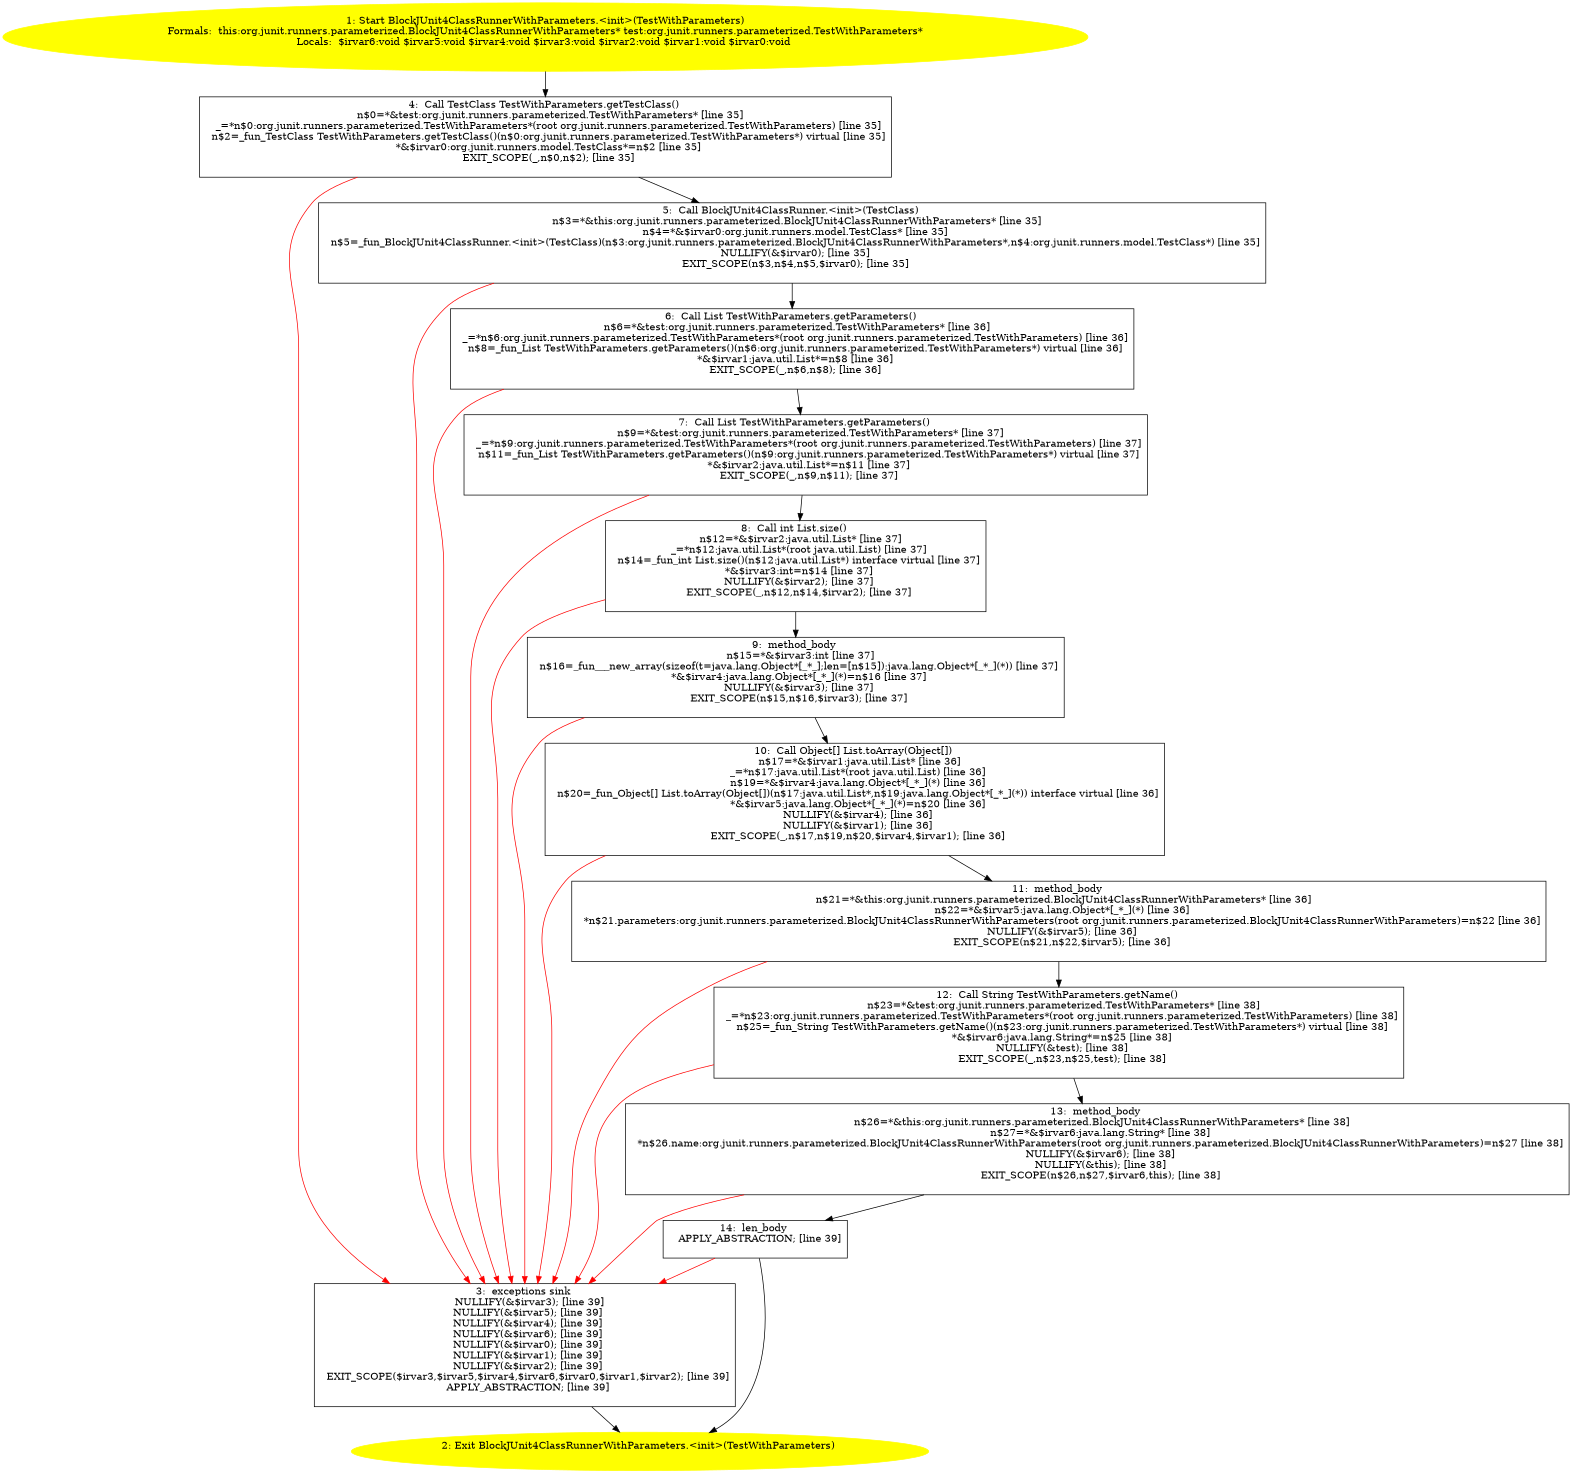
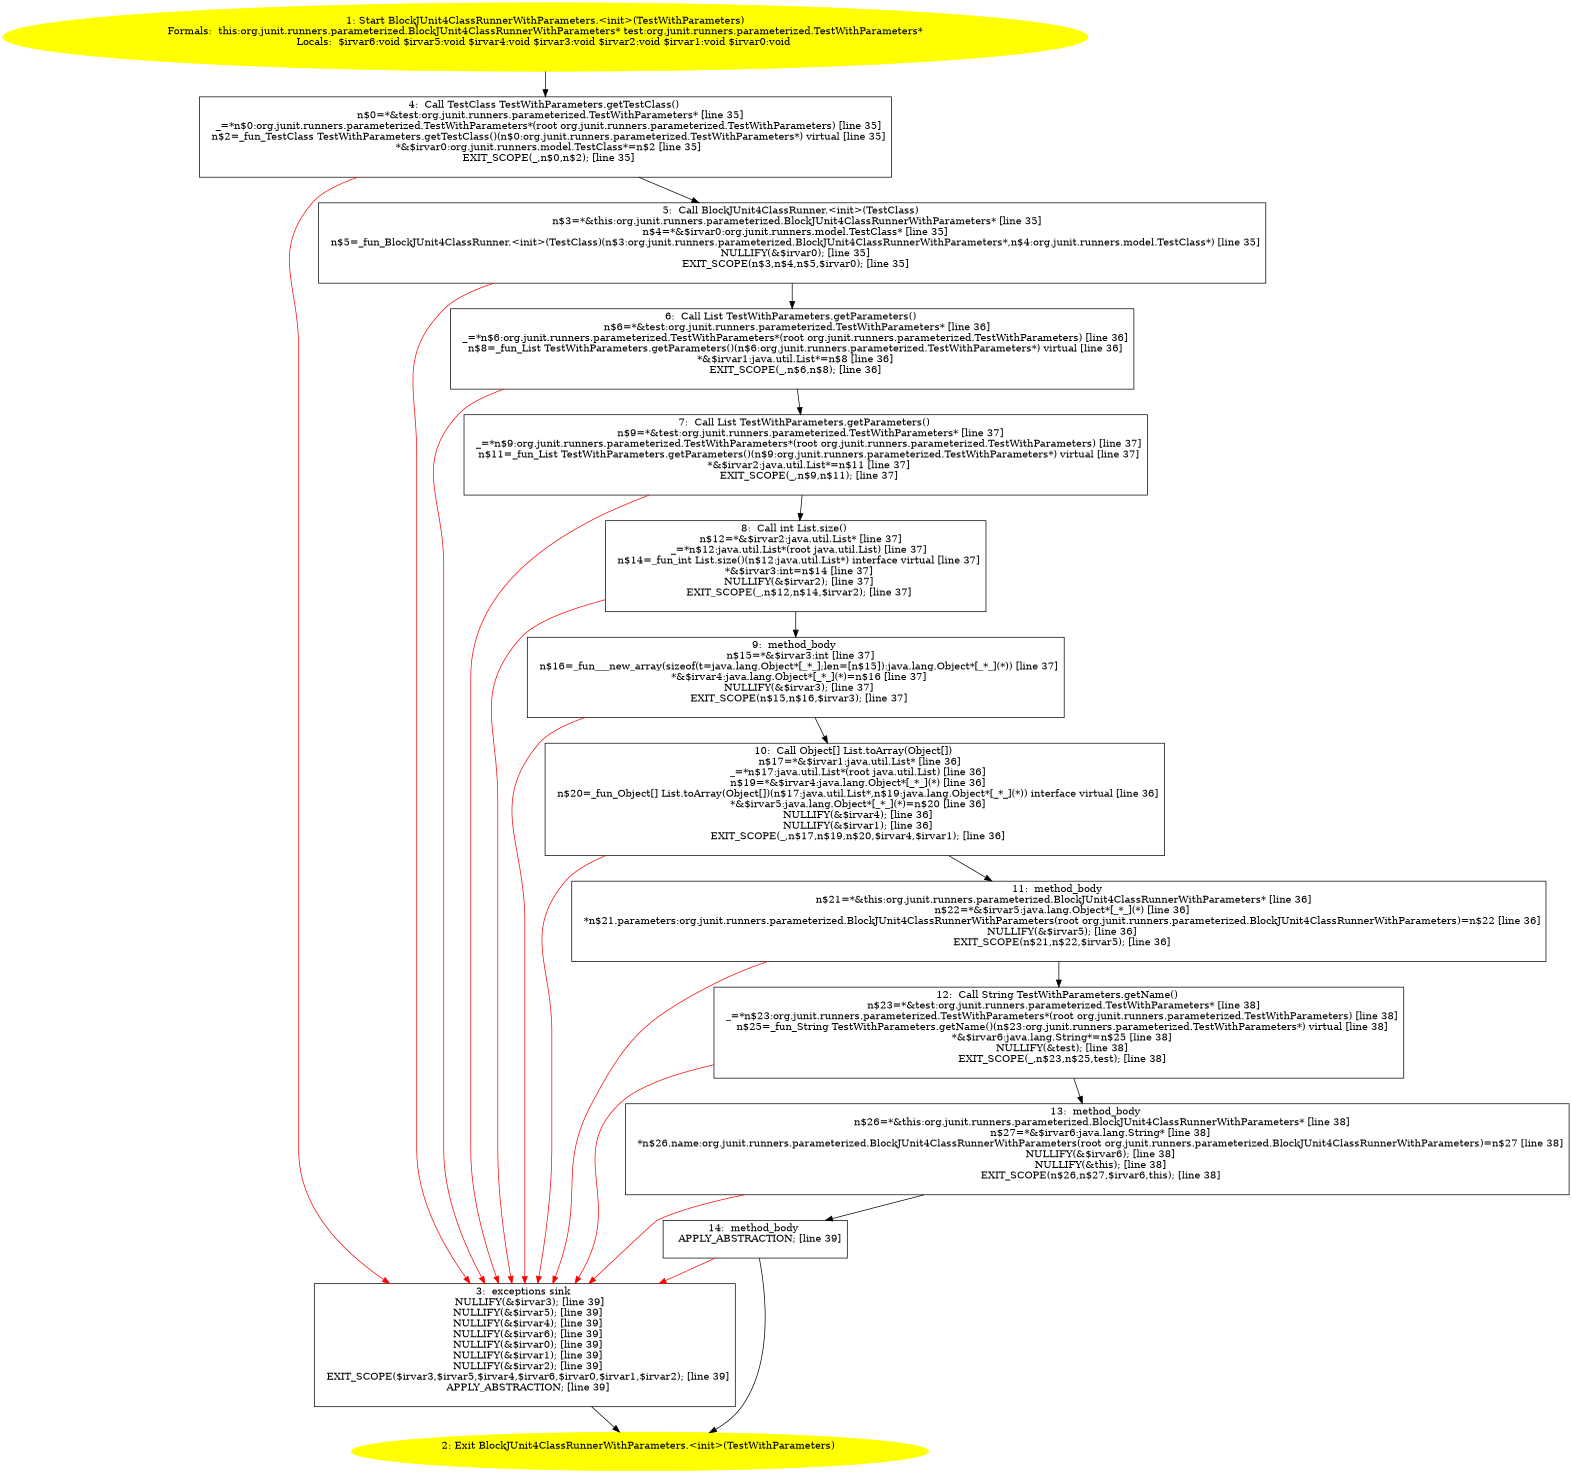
  digraph {
    node [shape=box]
    n1 [color=yellow label="1: Start BlockJUnit4ClassRunnerWithParameters.<init>(TestWithParameters)\nFormals:  this:org.junit.runners.parameterized.BlockJUnit4ClassRunnerWithParameters* test:org.junit.runners.parameterized.TestWithParameters*\nLocals:  $irvar6:void $irvar5:void $irvar4:void $irvar3:void $irvar2:void $irvar1:void $irvar0:void \n  " style=filled shape=""]
    n2 [label="4:  Call TestClass TestWithParameters.getTestClass() \n   n$0=*&test:org.junit.runners.parameterized.TestWithParameters* [line 35]\n  _=*n$0:org.junit.runners.parameterized.TestWithParameters*(root org.junit.runners.parameterized.TestWithParameters) [line 35]\n  n$2=_fun_TestClass TestWithParameters.getTestClass()(n$0:org.junit.runners.parameterized.TestWithParameters*) virtual [line 35]\n  *&$irvar0:org.junit.runners.model.TestClass*=n$2 [line 35]\n  EXIT_SCOPE(_,n$0,n$2); [line 35]\n "]
    n3 [label="3:  exceptions sink \n   NULLIFY(&$irvar3); [line 39]\n  NULLIFY(&$irvar5); [line 39]\n  NULLIFY(&$irvar4); [line 39]\n  NULLIFY(&$irvar6); [line 39]\n  NULLIFY(&$irvar0); [line 39]\n  NULLIFY(&$irvar1); [line 39]\n  NULLIFY(&$irvar2); [line 39]\n  EXIT_SCOPE($irvar3,$irvar5,$irvar4,$irvar6,$irvar0,$irvar1,$irvar2); [line 39]\n  APPLY_ABSTRACTION; [line 39]\n "]
    n4 [label="5:  Call BlockJUnit4ClassRunner.<init>(TestClass) \n   n$3=*&this:org.junit.runners.parameterized.BlockJUnit4ClassRunnerWithParameters* [line 35]\n  n$4=*&$irvar0:org.junit.runners.model.TestClass* [line 35]\n  n$5=_fun_BlockJUnit4ClassRunner.<init>(TestClass)(n$3:org.junit.runners.parameterized.BlockJUnit4ClassRunnerWithParameters*,n$4:org.junit.runners.model.TestClass*) [line 35]\n  NULLIFY(&$irvar0); [line 35]\n  EXIT_SCOPE(n$3,n$4,n$5,$irvar0); [line 35]\n "]
    n5 [color=yellow label="2: Exit BlockJUnit4ClassRunnerWithParameters.<init>(TestWithParameters) \n  " style=filled shape=""]
    n6 [label="6:  Call List TestWithParameters.getParameters() \n   n$6=*&test:org.junit.runners.parameterized.TestWithParameters* [line 36]\n  _=*n$6:org.junit.runners.parameterized.TestWithParameters*(root org.junit.runners.parameterized.TestWithParameters) [line 36]\n  n$8=_fun_List TestWithParameters.getParameters()(n$6:org.junit.runners.parameterized.TestWithParameters*) virtual [line 36]\n  *&$irvar1:java.util.List*=n$8 [line 36]\n  EXIT_SCOPE(_,n$6,n$8); [line 36]\n "]
    n7 [label="7:  Call List TestWithParameters.getParameters() \n   n$9=*&test:org.junit.runners.parameterized.TestWithParameters* [line 37]\n  _=*n$9:org.junit.runners.parameterized.TestWithParameters*(root org.junit.runners.parameterized.TestWithParameters) [line 37]\n  n$11=_fun_List TestWithParameters.getParameters()(n$9:org.junit.runners.parameterized.TestWithParameters*) virtual [line 37]\n  *&$irvar2:java.util.List*=n$11 [line 37]\n  EXIT_SCOPE(_,n$9,n$11); [line 37]\n "]
    n8 [label="8:  Call int List.size() \n   n$12=*&$irvar2:java.util.List* [line 37]\n  _=*n$12:java.util.List*(root java.util.List) [line 37]\n  n$14=_fun_int List.size()(n$12:java.util.List*) interface virtual [line 37]\n  *&$irvar3:int=n$14 [line 37]\n  NULLIFY(&$irvar2); [line 37]\n  EXIT_SCOPE(_,n$12,n$14,$irvar2); [line 37]\n "]
    n9 [label="9:  method_body \n   n$15=*&$irvar3:int [line 37]\n  n$16=_fun___new_array(sizeof(t=java.lang.Object*[_*_];len=[n$15]):java.lang.Object*[_*_](*)) [line 37]\n  *&$irvar4:java.lang.Object*[_*_](*)=n$16 [line 37]\n  NULLIFY(&$irvar3); [line 37]\n  EXIT_SCOPE(n$15,n$16,$irvar3); [line 37]\n "]
    n10 [label="10:  Call Object[] List.toArray(Object[]) \n   n$17=*&$irvar1:java.util.List* [line 36]\n  _=*n$17:java.util.List*(root java.util.List) [line 36]\n  n$19=*&$irvar4:java.lang.Object*[_*_](*) [line 36]\n  n$20=_fun_Object[] List.toArray(Object[])(n$17:java.util.List*,n$19:java.lang.Object*[_*_](*)) interface virtual [line 36]\n  *&$irvar5:java.lang.Object*[_*_](*)=n$20 [line 36]\n  NULLIFY(&$irvar4); [line 36]\n  NULLIFY(&$irvar1); [line 36]\n  EXIT_SCOPE(_,n$17,n$19,n$20,$irvar4,$irvar1); [line 36]\n "]
    n11 [label="11:  method_body \n   n$21=*&this:org.junit.runners.parameterized.BlockJUnit4ClassRunnerWithParameters* [line 36]\n  n$22=*&$irvar5:java.lang.Object*[_*_](*) [line 36]\n  *n$21.parameters:org.junit.runners.parameterized.BlockJUnit4ClassRunnerWithParameters(root org.junit.runners.parameterized.BlockJUnit4ClassRunnerWithParameters)=n$22 [line 36]\n  NULLIFY(&$irvar5); [line 36]\n  EXIT_SCOPE(n$21,n$22,$irvar5); [line 36]\n "]
    n12 [label="12:  Call String TestWithParameters.getName() \n   n$23=*&test:org.junit.runners.parameterized.TestWithParameters* [line 38]\n  _=*n$23:org.junit.runners.parameterized.TestWithParameters*(root org.junit.runners.parameterized.TestWithParameters) [line 38]\n  n$25=_fun_String TestWithParameters.getName()(n$23:org.junit.runners.parameterized.TestWithParameters*) virtual [line 38]\n  *&$irvar6:java.lang.String*=n$25 [line 38]\n  NULLIFY(&test); [line 38]\n  EXIT_SCOPE(_,n$23,n$25,test); [line 38]\n "]
    n13 [label="13:  method_body \n   n$26=*&this:org.junit.runners.parameterized.BlockJUnit4ClassRunnerWithParameters* [line 38]\n  n$27=*&$irvar6:java.lang.String* [line 38]\n  *n$26.name:org.junit.runners.parameterized.BlockJUnit4ClassRunnerWithParameters(root org.junit.runners.parameterized.BlockJUnit4ClassRunnerWithParameters)=n$27 [line 38]\n  NULLIFY(&$irvar6); [line 38]\n  NULLIFY(&this); [line 38]\n  EXIT_SCOPE(n$26,n$27,$irvar6,this); [line 38]\n "]
-   n14 [label="14:  len_body \n   APPLY_ABSTRACTION; [line 39]\n "]
+   n14 [label="14:  method_body \n   APPLY_ABSTRACTION; [line 39]\n "]
    n1 -> n2
    n2 -> n3 [color=red]
    n2 -> n4
    n3 -> n5
    n4 -> n3 [color=red]
    n4 -> n6
    n6 -> n3 [color=red]
    n6 -> n7
    n7 -> n3 [color=red]
    n7 -> n8
    n8 -> n3 [color=red]
    n8 -> n9
    n9 -> n3 [color=red]
    n9 -> n10
    n10 -> n3 [color=red]
    n10 -> n11
    n11 -> n3 [color=red]
    n11 -> n12
    n12 -> n3 [color=red]
    n12 -> n13
    n13 -> n3 [color=red]
    n13 -> n14
    n14 -> n3 [color=red]
    n14 -> n5
  }
